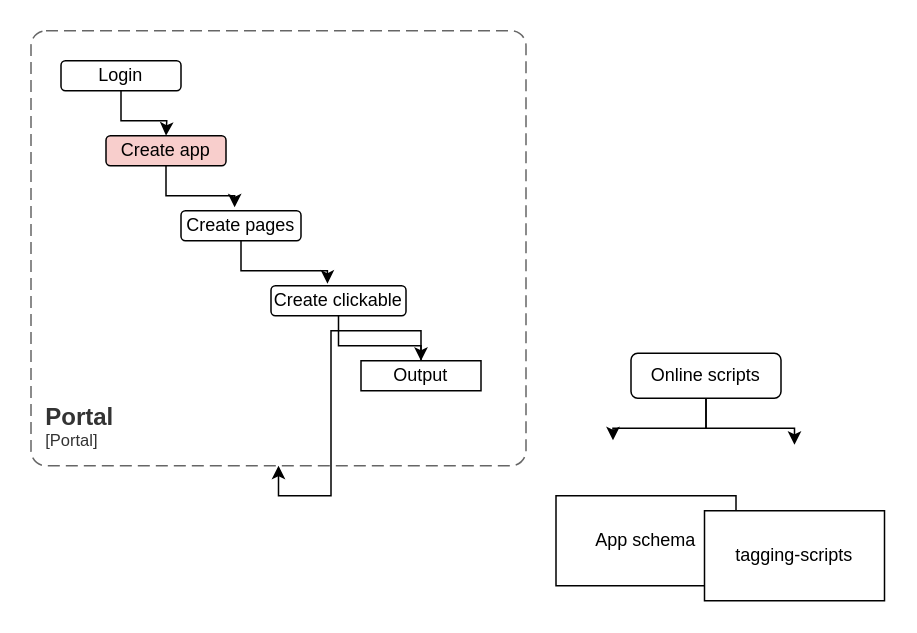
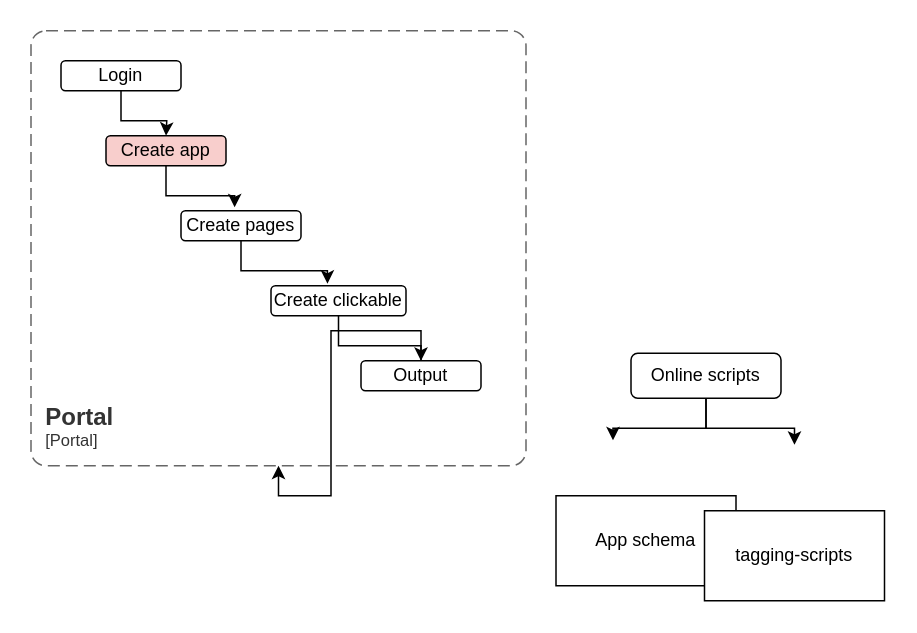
  <mxCell id="0" />
  <mxCell id="1" parent="0" />
  <mxCell id="2" value="&lt;font style=&quot;font-size: 16px&quot;&gt;&lt;b&gt;&lt;div style=&quot;text-align: left&quot;&gt;Portal&lt;/div&gt;&lt;/b&gt;&lt;/font&gt;&lt;div style=&quot;text-align: left&quot;&gt;[Portal]&lt;/div&gt;" style="rounded=1;fontSize=11;whiteSpace=wrap;html=1;dashed=1;arcSize=20;fillColor=none;strokeColor=#666666;fontColor=#333333;labelBackgroundColor=none;align=left;verticalAlign=bottom;labelBorderColor=none;spacingTop=0;spacing=10;dashPattern=8 4;metaEdit=1;rotatable=0;perimeter=rectanglePerimeter;noLabel=0;labelPadding=0;allowArrows=0;connectable=0;expand=0;recursiveResize=0;editable=1;pointerEvents=0;absoluteArcSize=1;points=[[0.25,0,0],[0.5,0,0],[0.75,0,0],[1,0.25,0],[1,0.5,0],[1,0.75,0],[0.75,1,0],[0.5,1,0],[0.25,1,0],[0,0.75,0],[0,0.5,0],[0,0.25,0]];" parent="1" vertex="1"><mxGeometry x="20" y="20" width="330" height="290" as="geometry" /></mxCell>
  <mxCell id="3" style="edgeStyle=orthogonalEdgeStyle;rounded=0;orthogonalLoop=1;jettySize=auto;html=1;" parent="1" source="4" edge="1"><mxGeometry relative="1" as="geometry"><mxPoint x="110" y="90" as="targetPoint" /></mxGeometry></mxCell>
  <mxCell id="4" value="Login" style="rounded=1;whiteSpace=wrap;html=1;" parent="1" vertex="1"><mxGeometry x="40" y="40" width="80" height="20" as="geometry" /></mxCell>
  <mxCell id="5" style="edgeStyle=orthogonalEdgeStyle;rounded=0;orthogonalLoop=1;jettySize=auto;html=1;entryX=0.447;entryY=-0.115;entryDx=0;entryDy=0;entryPerimeter=0;" parent="1" source="6" target="8" edge="1"><mxGeometry relative="1" as="geometry" /></mxCell>
  <mxCell id="6" value="Create app" style="rounded=1;whiteSpace=wrap;html=1;fillColor=#f8cecc;" parent="1" vertex="1"><mxGeometry x="70" y="90" width="80" height="20" as="geometry" /></mxCell>
  <mxCell id="7" style="edgeStyle=orthogonalEdgeStyle;rounded=0;orthogonalLoop=1;jettySize=auto;html=1;entryX=0.418;entryY=-0.07;entryDx=0;entryDy=0;entryPerimeter=0;" parent="1" source="8" target="10" edge="1"><mxGeometry relative="1" as="geometry" /></mxCell>
  <mxCell id="8" value="Create pages" style="rounded=1;whiteSpace=wrap;html=1;" parent="1" vertex="1"><mxGeometry x="120" y="140" width="80" height="20" as="geometry" /></mxCell>
  <mxCell id="9" style="edgeStyle=orthogonalEdgeStyle;rounded=0;orthogonalLoop=1;jettySize=auto;html=1;entryX=0.5;entryY=0;entryDx=0;entryDy=0;" parent="1" source="10" target="12" edge="1"><mxGeometry relative="1" as="geometry" /></mxCell>
  <mxCell id="10" value="Create clickable" style="rounded=1;whiteSpace=wrap;html=1;" parent="1" vertex="1"><mxGeometry x="180" y="190" width="90" height="20" as="geometry" /></mxCell>
  <mxCell id="11" style="edgeStyle=orthogonalEdgeStyle;rounded=0;orthogonalLoop=1;jettySize=auto;html=1;" edge="1" parent="1" source="12" target="2"><mxGeometry relative="1" as="geometry" /></mxCell>
- <mxCell id="12" value="Output" style="whiteSpace=wrap;html=1;rounded=0;" parent="1" vertex="1"><mxGeometry x="240" y="240" width="80" height="20" as="geometry" /></mxCell>
+ <mxCell id="12" value="Output" style="rounded=1;whiteSpace=wrap;html=1;" parent="1" vertex="1"><mxGeometry x="240" y="240" width="80" height="20" as="geometry" /></mxCell>
  <mxCell id="13" style="edgeStyle=orthogonalEdgeStyle;rounded=0;orthogonalLoop=1;jettySize=auto;html=1;entryX=0.5;entryY=0;entryDx=0;entryDy=0;" edge="1" parent="1" source="15" target="16"><mxGeometry relative="1" as="geometry" /></mxCell>
  <mxCell id="14" style="edgeStyle=orthogonalEdgeStyle;rounded=0;orthogonalLoop=1;jettySize=auto;html=1;entryX=0.5;entryY=0;entryDx=0;entryDy=0;" edge="1" parent="1" source="15" target="17"><mxGeometry relative="1" as="geometry" /></mxCell>
  <mxCell id="15" value="Online scripts" style="rounded=1;whiteSpace=wrap;html=1;" vertex="1" parent="1"><mxGeometry x="420" y="235" width="100" height="30" as="geometry" /></mxCell>
  <mxCell id="16" value="" style="shape=image;html=1;verticalAlign=top;verticalLabelPosition=bottom;labelBackgroundColor=#ffffff;imageAspect=0;aspect=fixed;image=https://cdn1.iconfinder.com/data/icons/bootstrap-vol-3/16/filetype-json-128.png" vertex="1" parent="1"><mxGeometry x="396" y="293" width="24" height="24" as="geometry" /></mxCell>
  <mxCell id="17" value="" style="shape=image;html=1;verticalAlign=top;verticalLabelPosition=bottom;labelBackgroundColor=#ffffff;imageAspect=0;aspect=fixed;image=https://cdn4.iconfinder.com/data/icons/scripting-and-programming-languages/512/js-128.png" vertex="1" parent="1"><mxGeometry x="520" y="296" width="18" height="18" as="geometry" /></mxCell>
  <mxCell id="18" value="App schema" style="rounded=0;whiteSpace=wrap;html=1;" vertex="1" parent="1"><mxGeometry x="370" y="330" width="120" height="60" as="geometry" /></mxCell>
  <mxCell id="19" value="tagging-scripts" style="rounded=0;whiteSpace=wrap;html=1;" vertex="1" parent="1"><mxGeometry x="469" y="340" width="120" height="60" as="geometry" /></mxCell>
